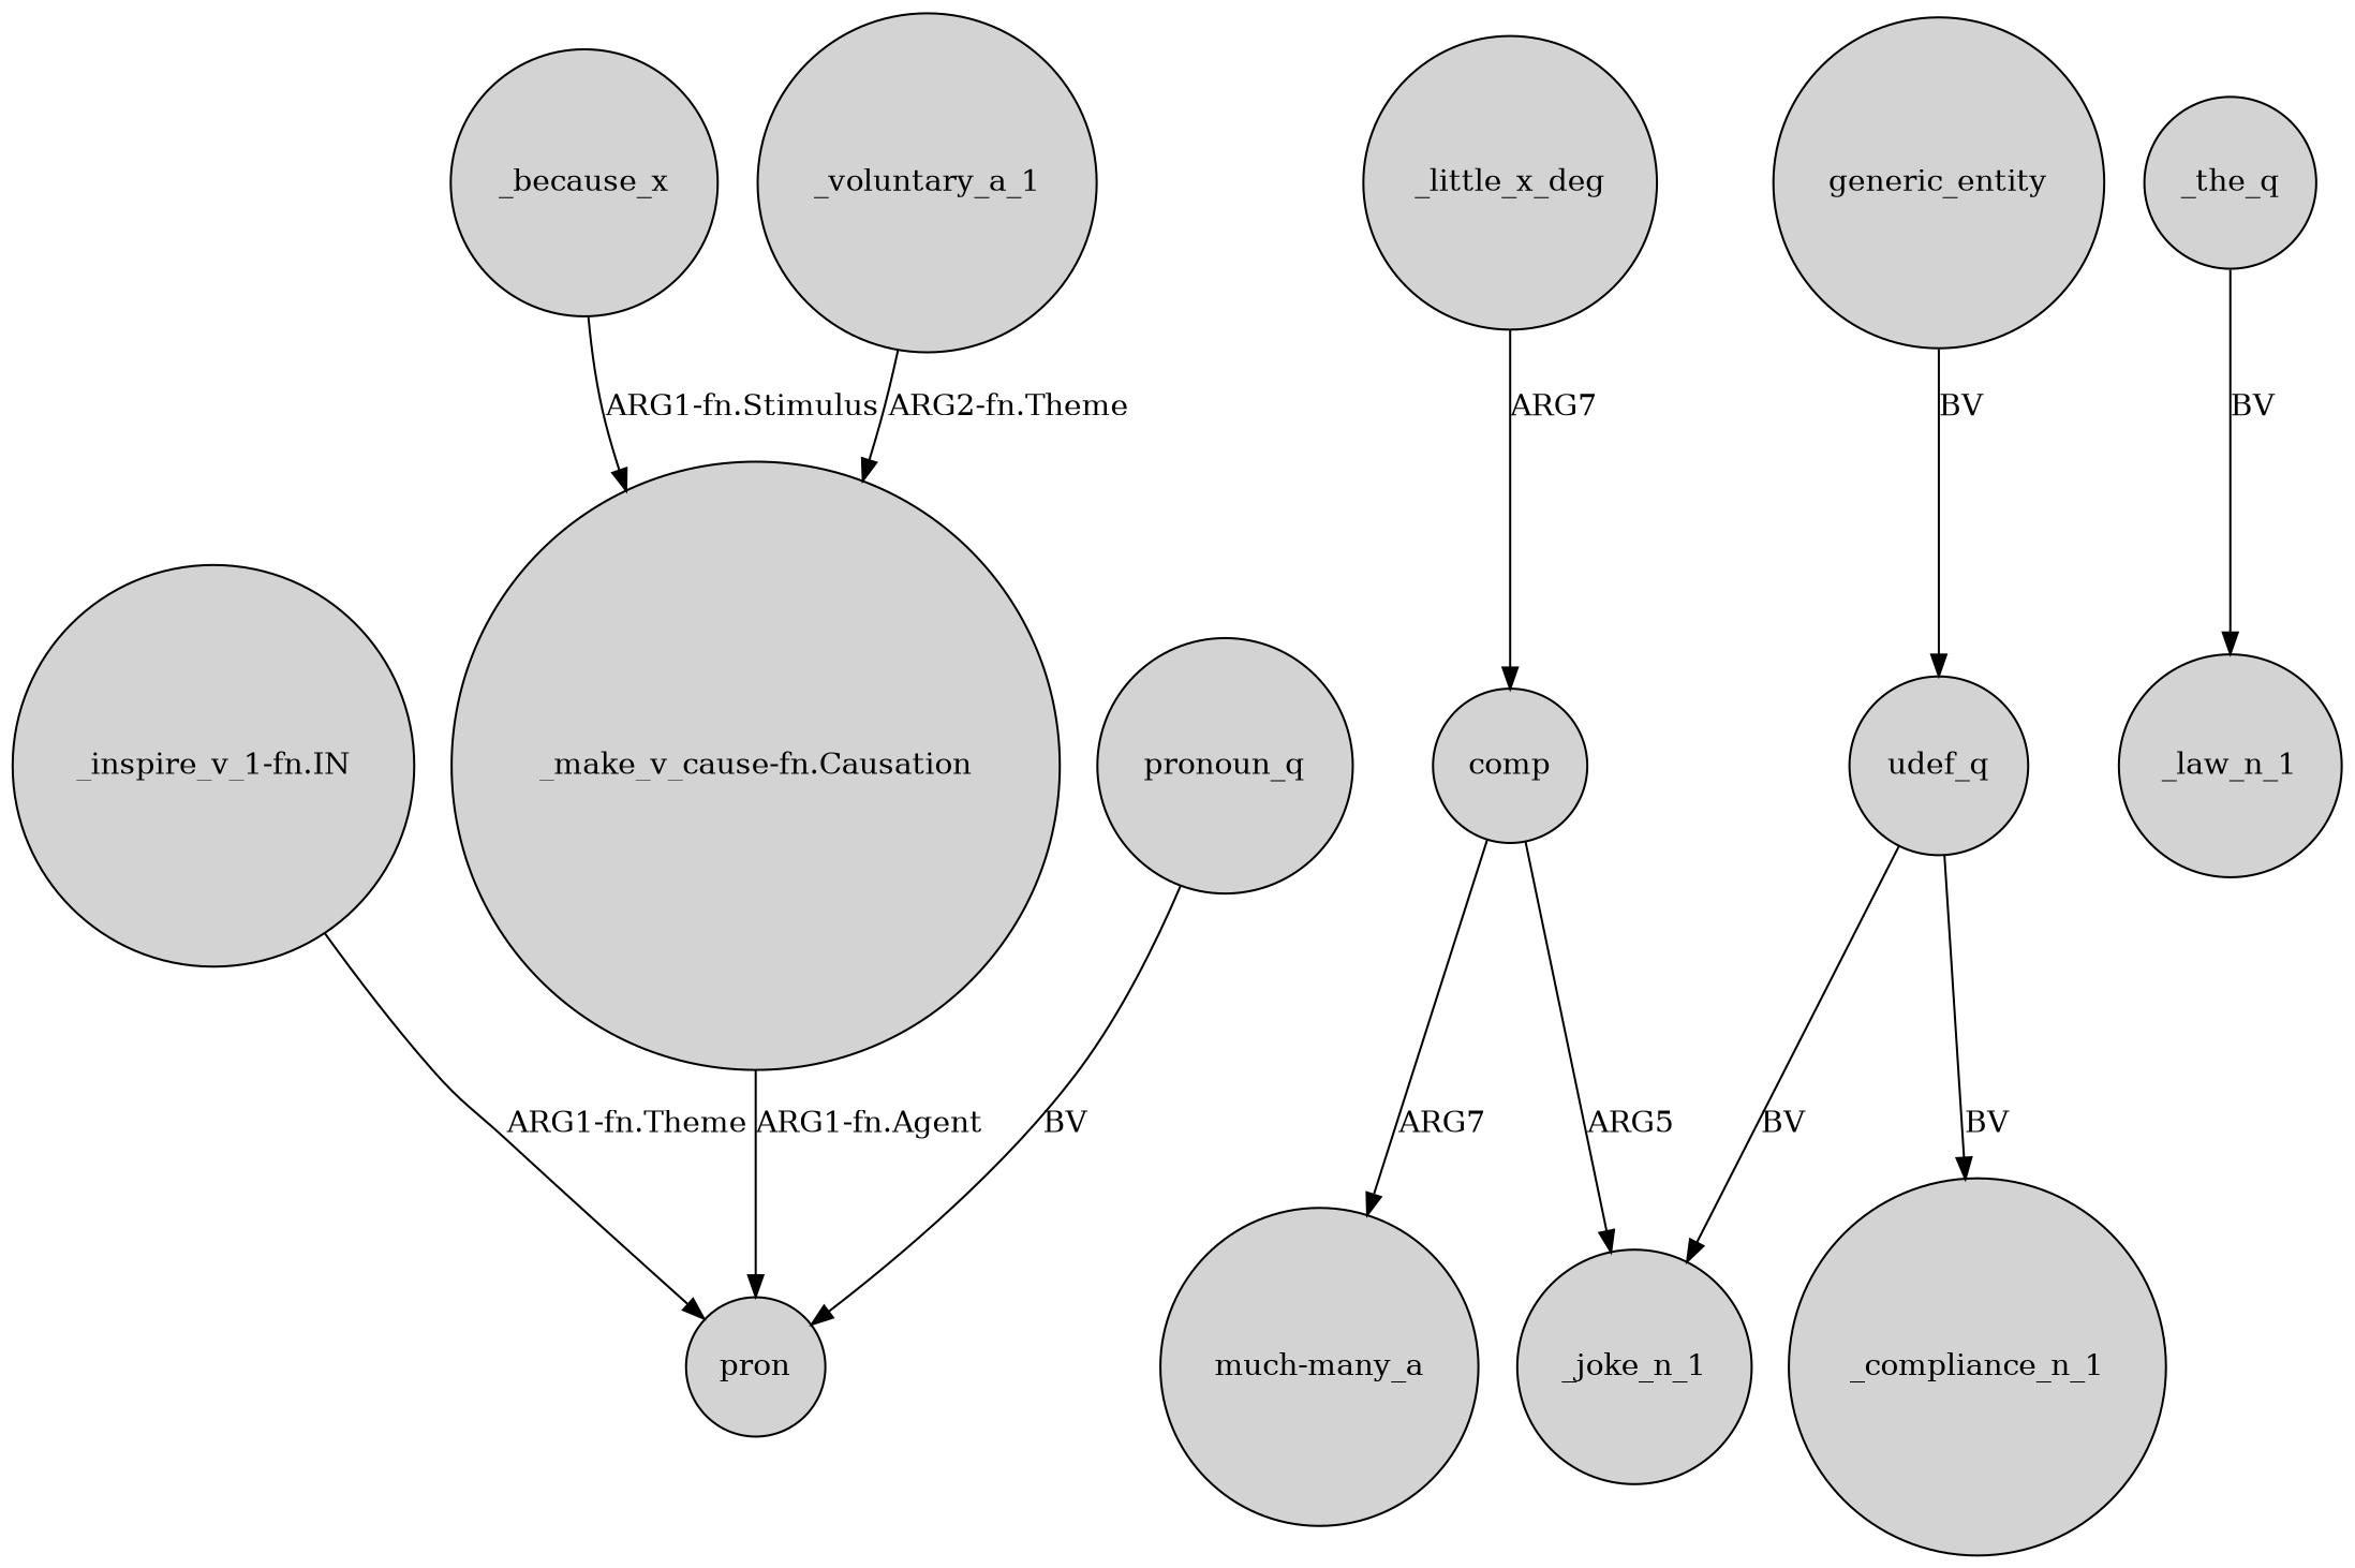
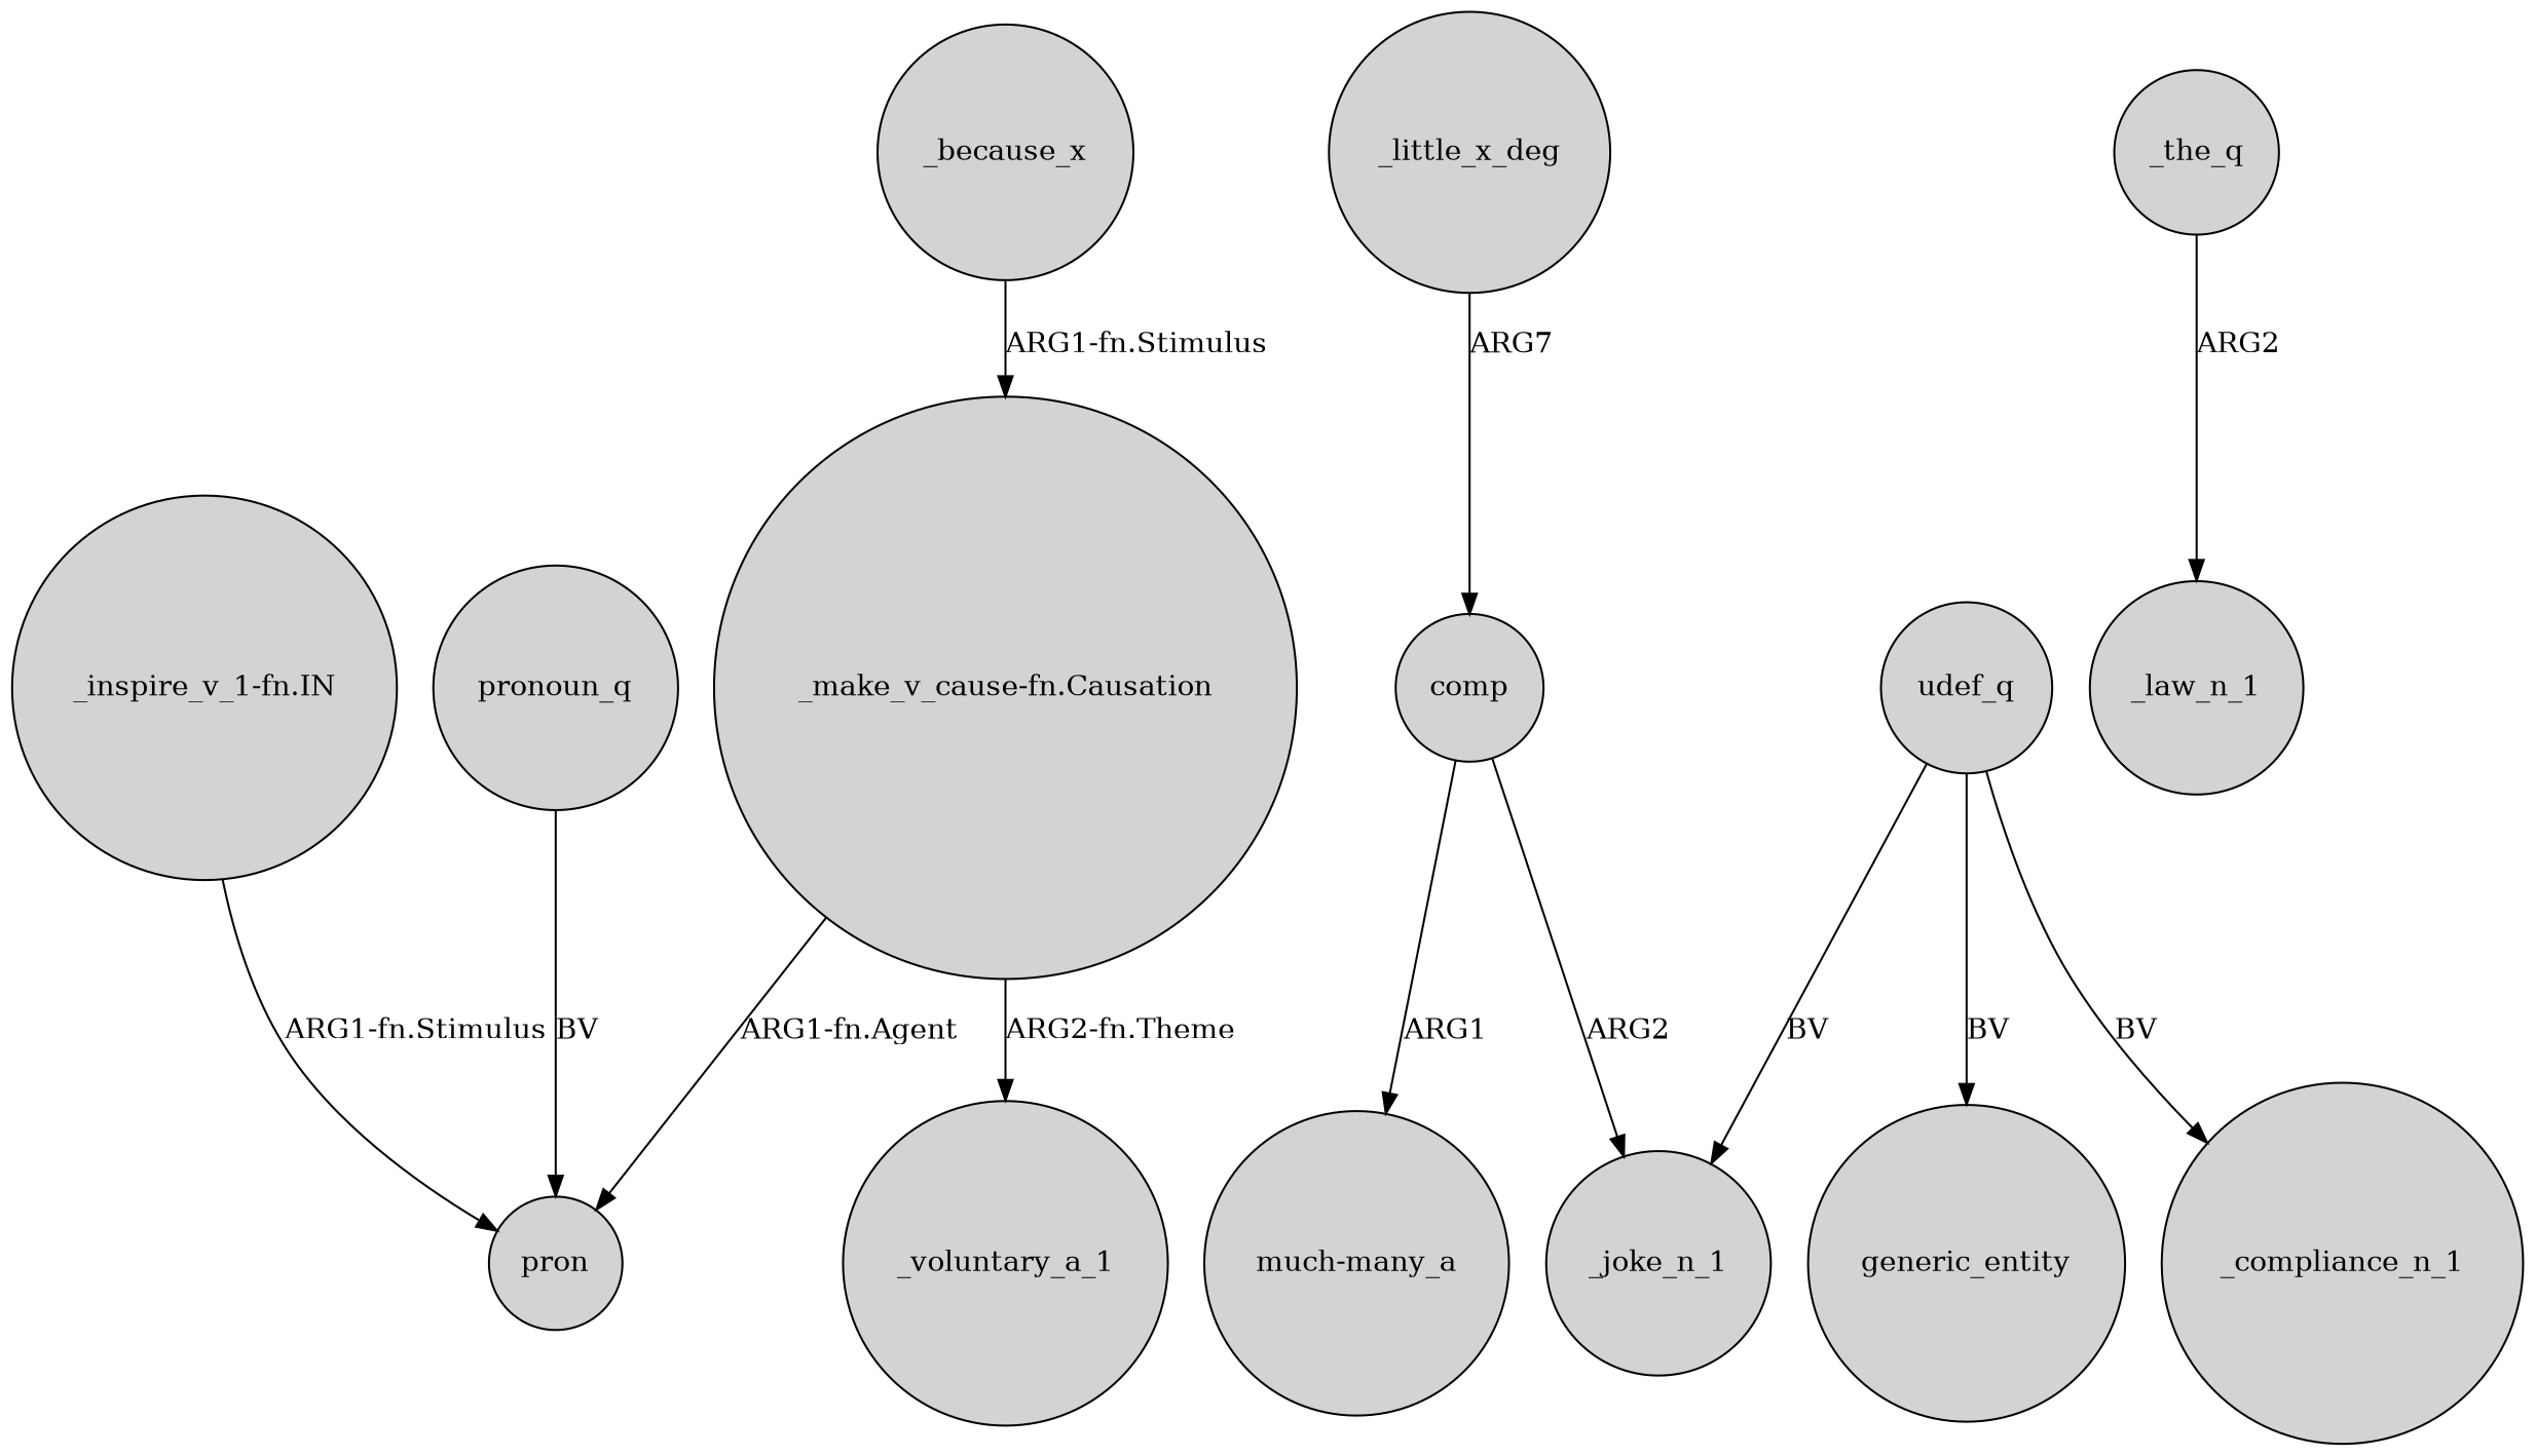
  digraph {
    node [shape=circle style=filled]
    "_inspire_v_1-fn.IN"
    pron
    _because_x
    "_make_v_cause-fn.Causation"
    _voluntary_a_1
    _little_x_deg
    comp
    "much-many_a"
    _joke_n_1
    udef_q
    generic_entity
    _compliance_n_1
    pronoun_q
    _the_q
    _law_n_1
-   "_inspire_v_1-fn.IN" -> pron [label="ARG1-fn.Theme"]
+   "_inspire_v_1-fn.IN" -> pron [label="ARG1-fn.Stimulus"]
    _because_x -> "_make_v_cause-fn.Causation" [label="ARG1-fn.Stimulus"]
    "_make_v_cause-fn.Causation" -> pron [label="ARG1-fn.Agent"]
-   _voluntary_a_1 -> "_make_v_cause-fn.Causation" [label="ARG2-fn.Theme"]
+   "_make_v_cause-fn.Causation" -> _voluntary_a_1 [label="ARG2-fn.Theme"]
    _little_x_deg -> comp [label=ARG7]
-   comp -> "much-many_a" [label=ARG7]
-   comp -> _joke_n_1 [label=ARG5]
+   comp -> "much-many_a" [label=ARG1]
+   comp -> _joke_n_1 [label=ARG2]
    udef_q -> _joke_n_1 [label=BV]
-   generic_entity -> udef_q [label=BV]
+   udef_q -> generic_entity [label=BV]
    udef_q -> _compliance_n_1 [label=BV]
    pronoun_q -> pron [label=BV]
-   _the_q -> _law_n_1 [label=BV]
+   _the_q -> _law_n_1 [label=ARG2]
  }
